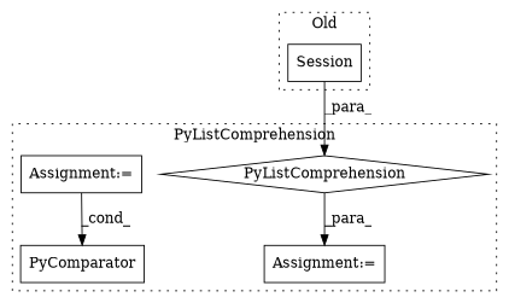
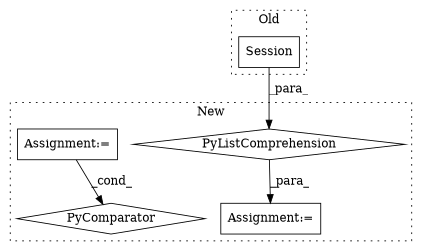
  digraph {
    node [a=7 shape=box]
-   n1 [a=113 l=31 label=PyComparator s=2394]
+   n1 [a=113 l=31 label=PyComparator s=2394 shape=diamond]
    n2 [a=109 l=152 label=PyListComprehension s=2281 shape=diamond]
    n3 [l=1 label="Assignment:=" s=2004]
    n4 [l=12 label="Assignment:=" s=2269]
    n5 [a=32 l=9 label=Session s=1537]
    subgraph cluster_1 {
-     label=PyListComprehension
+     label=New
      style=dotted
      n1
      n2
      n3
      n4
    }
    subgraph cluster_2 {
      label=Old
      style=dotted
      n5
    }
    n2 -> n4 [label=_para_]
    n3 -> n1 [label=_cond_]
    n5 -> n2 [label=_para_]
  }
